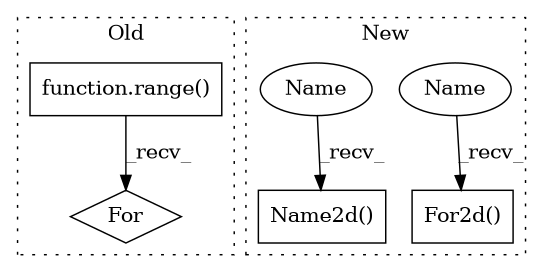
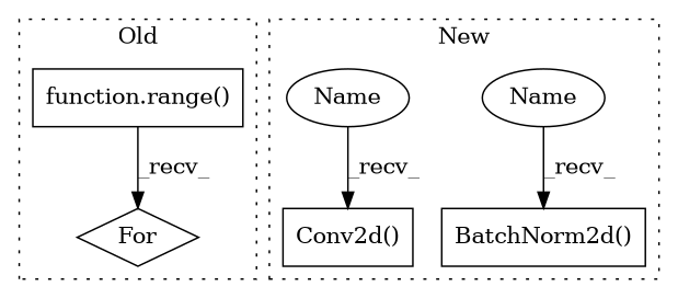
  digraph {
    node [a=75 l=2 shape=box]
    n1 [l="6,1" label="function.range()" s="6277,6297"]
    n2 [a=107 l="4,14" label=For s="6268,6298" shape=diamond]
-   n3 [l="15,1" label="For2d()" s="1650,1668"]
-   n4 [l="10,49" label="Name2d()" s="1569,1587"]
+   n3 [l="15,1" label="BatchNorm2d()" s="1650,1668"]
+   n4 [l="10,49" label="Conv2d()" s="1569,1587"]
    n5 [a=87 label=Name s=1650 shape=ellipse]
    n6 [a=87 label=Name s=1569 shape=ellipse]
    subgraph cluster_1 {
      label=Old
      style=dotted
      n1
      n2
    }
    subgraph cluster_2 {
      label=New
      style=dotted
      n3
      n4
      n5
      n6
    }
    n1 -> n2 [label=_recv_]
    n5 -> n3 [label=_recv_]
    n6 -> n4 [label=_recv_]
  }
